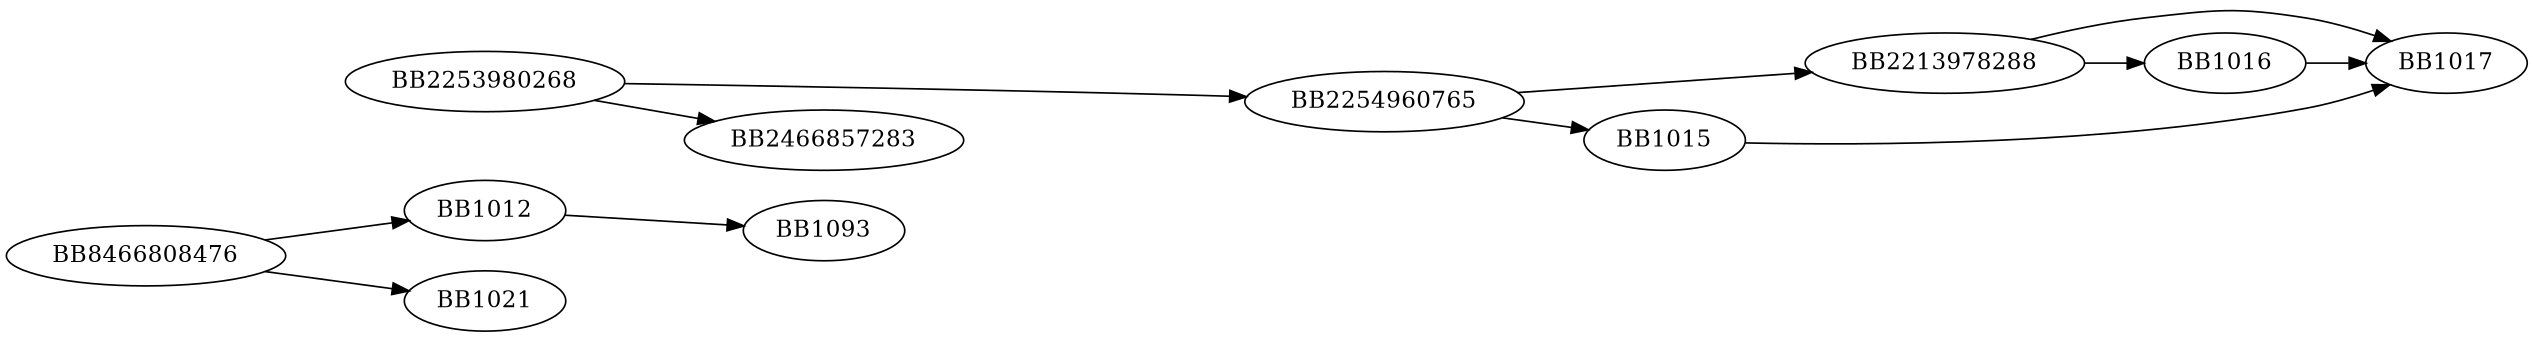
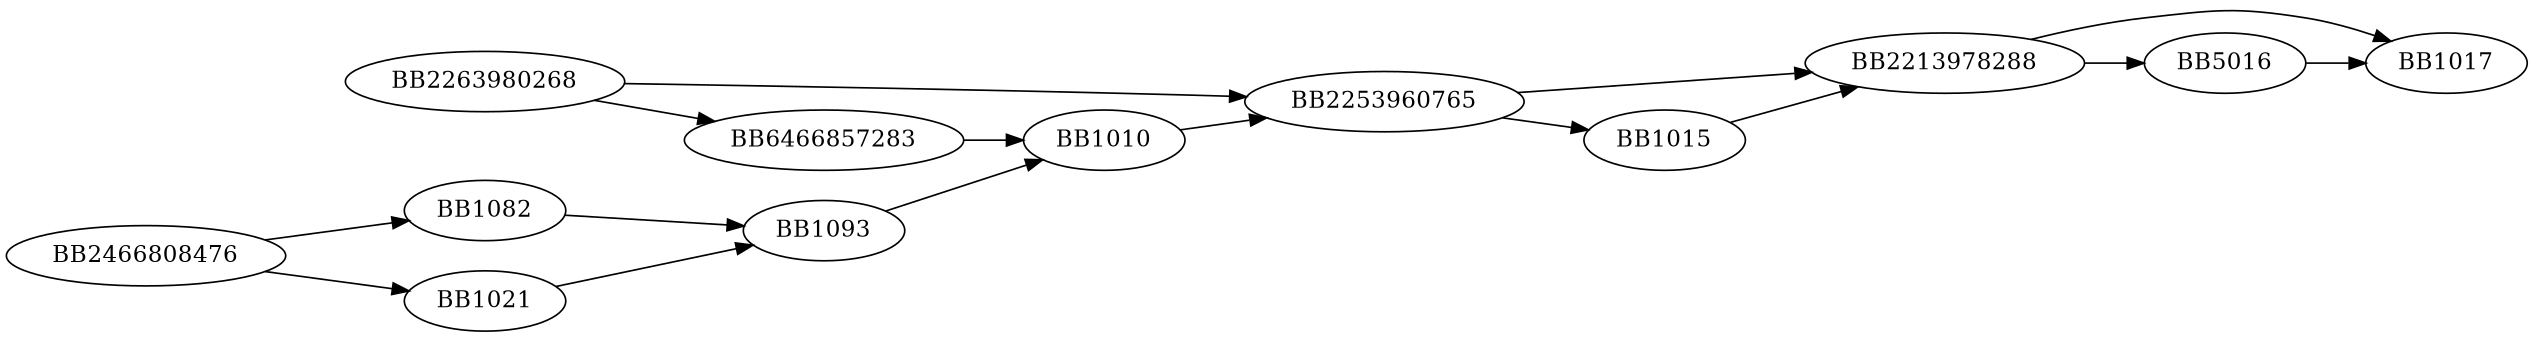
  digraph {
    rankdir=LR
-   BB2253980268
-   BB2466857283
-   BB2253960765 [label=BB2254960765]
+   BB2253980268 [label=BB2263980268]
+   BB2466857283 [label=BB6466857283]
+   BB2253960765
+   BB1010
    n5 [label=BB2213978288]
    BB1015
    n7 [label=BB1021]
-   BB2466808476 [label=BB8466808476]
-   BB1012
-   BB1016
+   BB2466808476
+   BB1012 [label=BB1082]
+   BB1016 [label=BB5016]
    BB1017
    n12 [label=BB1093]
    BB2253980268 -> BB2466857283
    BB2253980268 -> BB2253960765
+   BB2466857283 -> BB1010
    BB2253960765 -> n5
    BB2253960765 -> BB1015
+   BB1010 -> BB2253960765
    n5 -> BB1016
    n5 -> BB1017
-   BB1015 -> BB1017
+   BB1015 -> n5
+   n7 -> n12
    BB2466808476 -> n7
    BB2466808476 -> BB1012
    BB1012 -> n12
    BB1016 -> BB1017
+   n12 -> BB1010
  }
